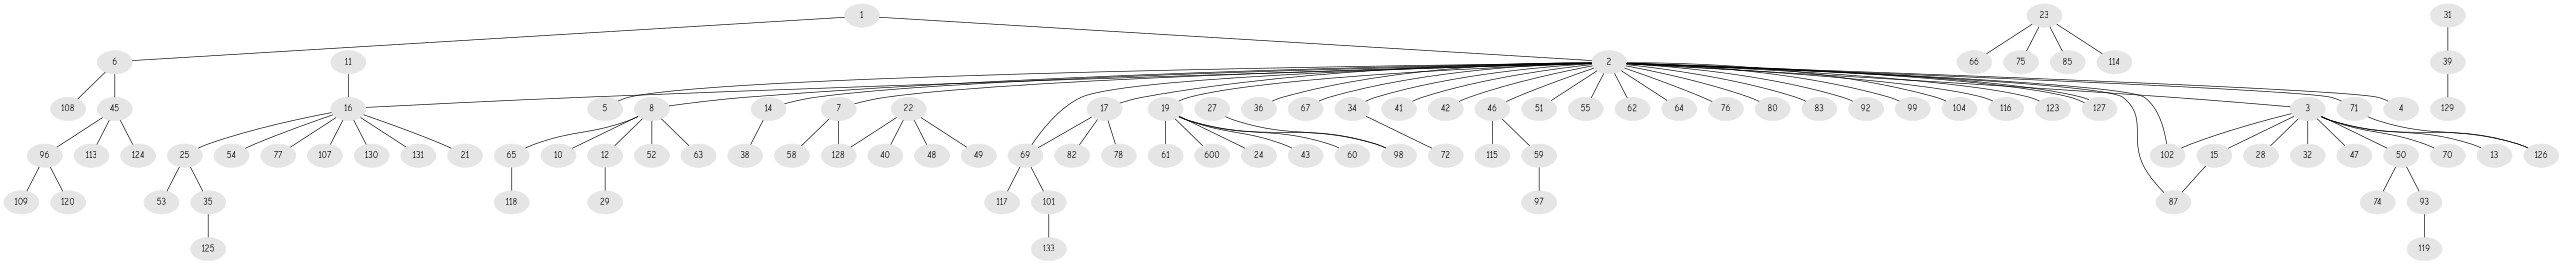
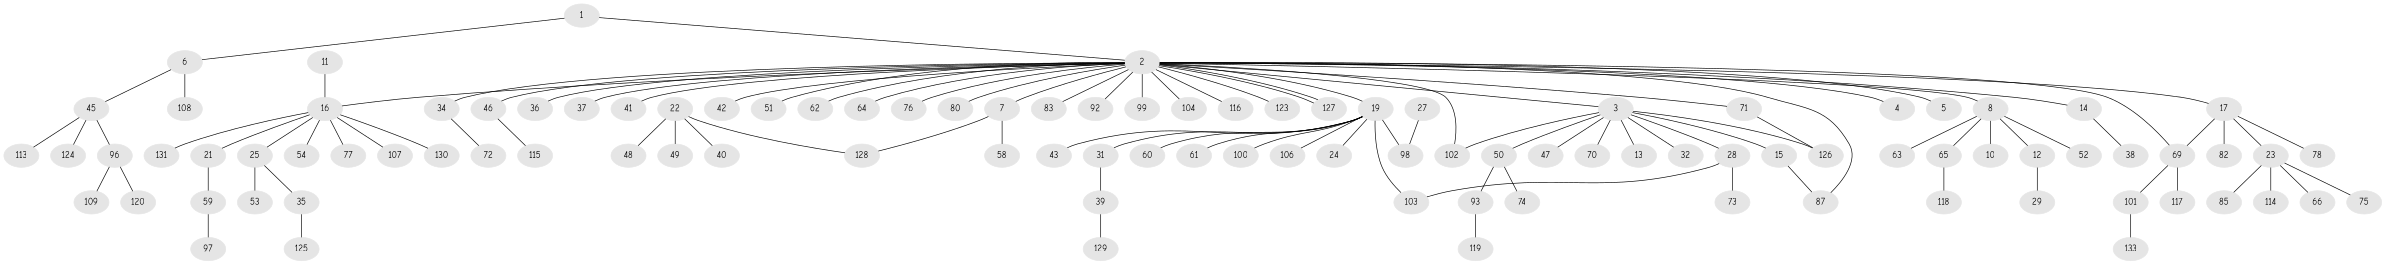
  graph {
    fontname="Comic Neue"
    node [color=gray90 fontname="Comic Neue" style=filled]
    edge [fontname="Comic Neue"]
    2 [super="+84"]
    3 [super="+9"]
    4
    5
    7 [super="+26"]
    8 [super="+86"]
    14 [super="+18"]
    16 [super="+121"]
    17 [super="+67"]
    19 [super="+30"]
    34
    36
-   37 [label=67]
+   37
    41
    42 [super="+112"]
    46 [super="+105"]
    51 [super="+89"]
-   55
    62
    64
    69 [super="+79"]
    71 [super="+95"]
    76
    80
    83
    87 [super="+91"]
    92
    99
    102
    104
    116
    123
    127
    1
    6 [super="+57"]
    45 [super="+94"]
    108
    13
    15
    28 [super="+44"]
    32
    47
    50
    70
    126
    58
    128
    10
    12 [super="+20"]
    52
    63
    65
    11
    38
    21
    25 [super="+90"]
    54
    77
    107
    130
    131
    23 [super="+88"]
    78
    82
    24
    31 [super="+56"]
    43
    60
    61
-   100 [label=600]
+   100
+   103
+   106
    98
    72
    59
    115
    101 [super="+122"]
    117 [super="+134"]
    22 [super="+33"]
    40
    48
    49
+   73 [super="+132"]
    74
    93
    124
    96 [super="+110"]
    113
    29
    118
    35 [super="+81"]
    53
    66 [super="+68"]
    75
    85
    114
    27 [super="+111"]
    39
    125
    129
    109
    120
    97
    119
    133
    2 -- 3
    2 -- 4
    2 -- 5
    2 -- 7
    2 -- 8
    2 -- 14
    2 -- 16
    2 -- 17
    2 -- 19
    2 -- 34
    2 -- 36
    2 -- 37
    2 -- 41
    2 -- 42
    2 -- 46
    2 -- 51
-   2 -- 55
    2 -- 62
    2 -- 64
    2 -- 69
    2 -- 71
    2 -- 76
    2 -- 80
    2 -- 83
    2 -- 87
    2 -- 92
    2 -- 99
    2 -- 102
    2 -- 104
    2 -- 116
    2 -- 123
    2 -- 127
    2 -- 127
    3 -- 102
    3 -- 13
    3 -- 15
    3 -- 28
    3 -- 32
    3 -- 47
    3 -- 50
    3 -- 70
    3 -- 126
    7 -- 58
    7 -- 128
    8 -- 10
    8 -- 12
    8 -- 52
    8 -- 63
    8 -- 65
    14 -- 38
    16 -- 21
    16 -- 25
    16 -- 54
    16 -- 77
    16 -- 107
    16 -- 130
    16 -- 131
    17 -- 69
+   17 -- 23
    17 -- 78
    17 -- 82
    19 -- 24
+   19 -- 31
    19 -- 43
    19 -- 60
    19 -- 61
    19 -- 100
+   19 -- 103
+   19 -- 106
    19 -- 98
    34 -- 72
-   46 -- 59
+   21 -- 59
    46 -- 115
    69 -- 101
    69 -- 117
    71 -- 126
    1 -- 2
    1 -- 6
    6 -- 45
    6 -- 108
    45 -- 124
    45 -- 96
    45 -- 113
    15 -- 87
+   28 -- 103
+   28 -- 73
    50 -- 74
    50 -- 93
    12 -- 29
    65 -- 118
    11 -- 16
    25 -- 35
    25 -- 53
    23 -- 66
    23 -- 75
    23 -- 85
    23 -- 114
    31 -- 39
    59 -- 97
    101 -- 133
    22 -- 128
    22 -- 40
    22 -- 48
    22 -- 49
    93 -- 119
    96 -- 109
    96 -- 120
    35 -- 125
    27 -- 98
    39 -- 129
  }
